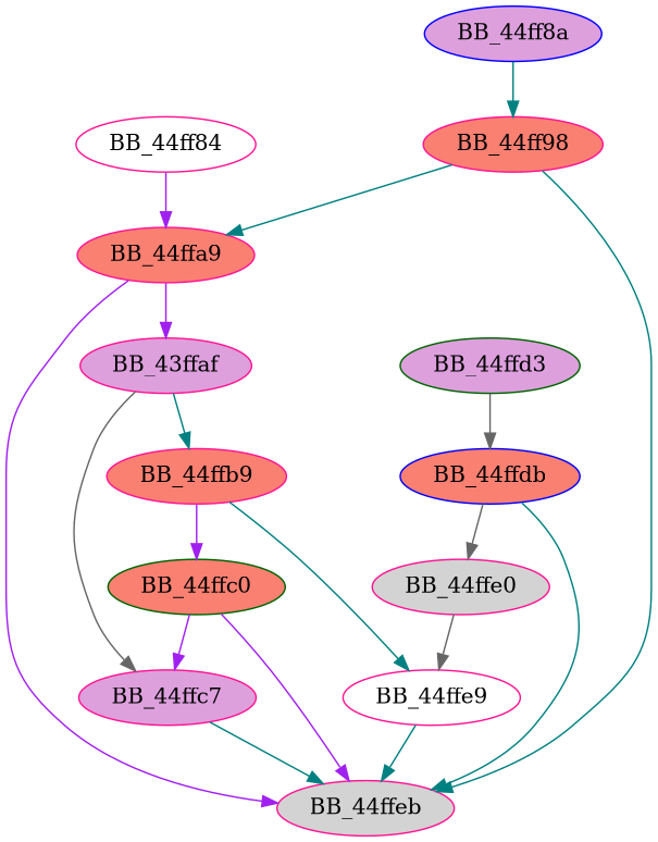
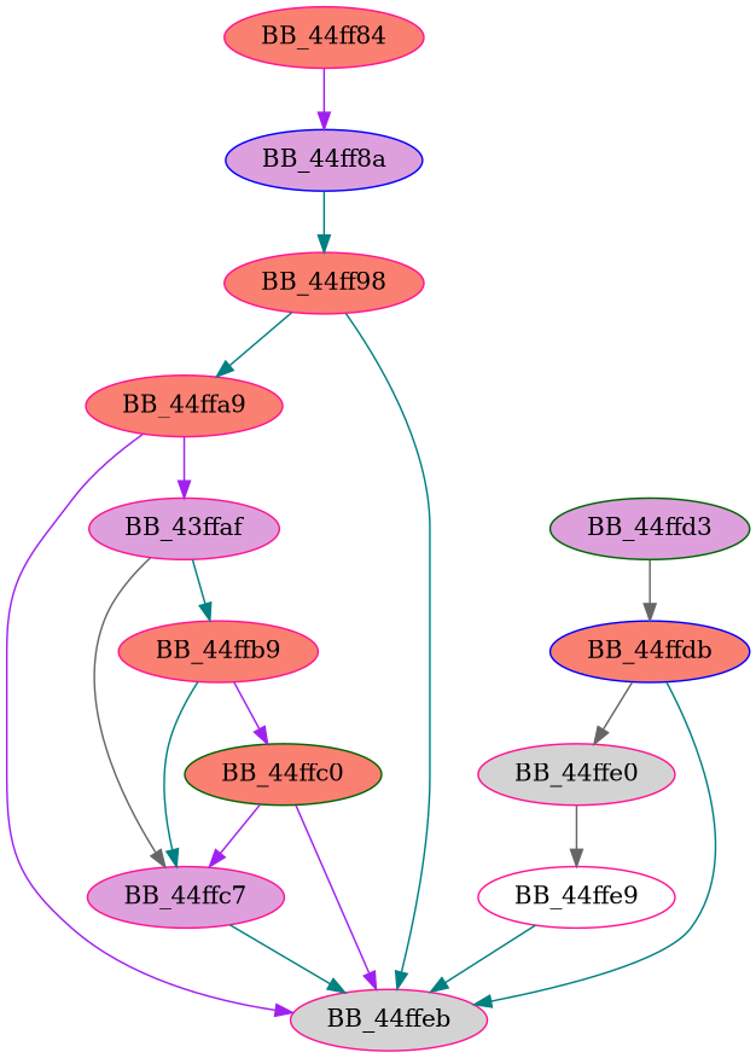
  digraph {
    node [color=deeppink fillcolor=salmon style=filled]
    edge [color=teal]
-   BB_44ff84 [fillcolor=white]
+   BB_44ff84
    BB_44ff8a [color=blue fillcolor=plum]
    BB_44ff98
    BB_44ffa9
    BB_44ffeb [fillcolor=lightgrey]
    n6 [fillcolor=plum label=BB_43ffaf]
    BB_44ffb9
    BB_44ffc7 [fillcolor=plum]
    BB_44ffc0 [color=darkgreen]
    BB_44ffd3 [color=darkgreen fillcolor=plum]
    BB_44ffdb [color=blue]
    BB_44ffe0 [fillcolor=lightgrey]
    BB_44ffe9 [fillcolor=white]
-   BB_44ff84 -> BB_44ffa9 [color=purple]
+   BB_44ff84 -> BB_44ff8a [color=purple]
    BB_44ff8a -> BB_44ff98
    BB_44ff98 -> BB_44ffa9
    BB_44ff98 -> BB_44ffeb
    BB_44ffa9 -> BB_44ffeb [color=purple]
    BB_44ffa9 -> n6 [color=purple]
    n6 -> BB_44ffb9
    n6 -> BB_44ffc7 [color=gray40]
-   BB_44ffb9 -> BB_44ffe9
+   BB_44ffb9 -> BB_44ffc7
    BB_44ffb9 -> BB_44ffc0 [color=purple]
    BB_44ffc7 -> BB_44ffeb
    BB_44ffc0 -> BB_44ffeb [color=purple]
    BB_44ffc0 -> BB_44ffc7 [color=purple]
    BB_44ffd3 -> BB_44ffdb [color=gray40]
    BB_44ffdb -> BB_44ffeb
    BB_44ffdb -> BB_44ffe0 [color=gray40]
    BB_44ffe0 -> BB_44ffe9 [color=gray40]
    BB_44ffe9 -> BB_44ffeb
  }
